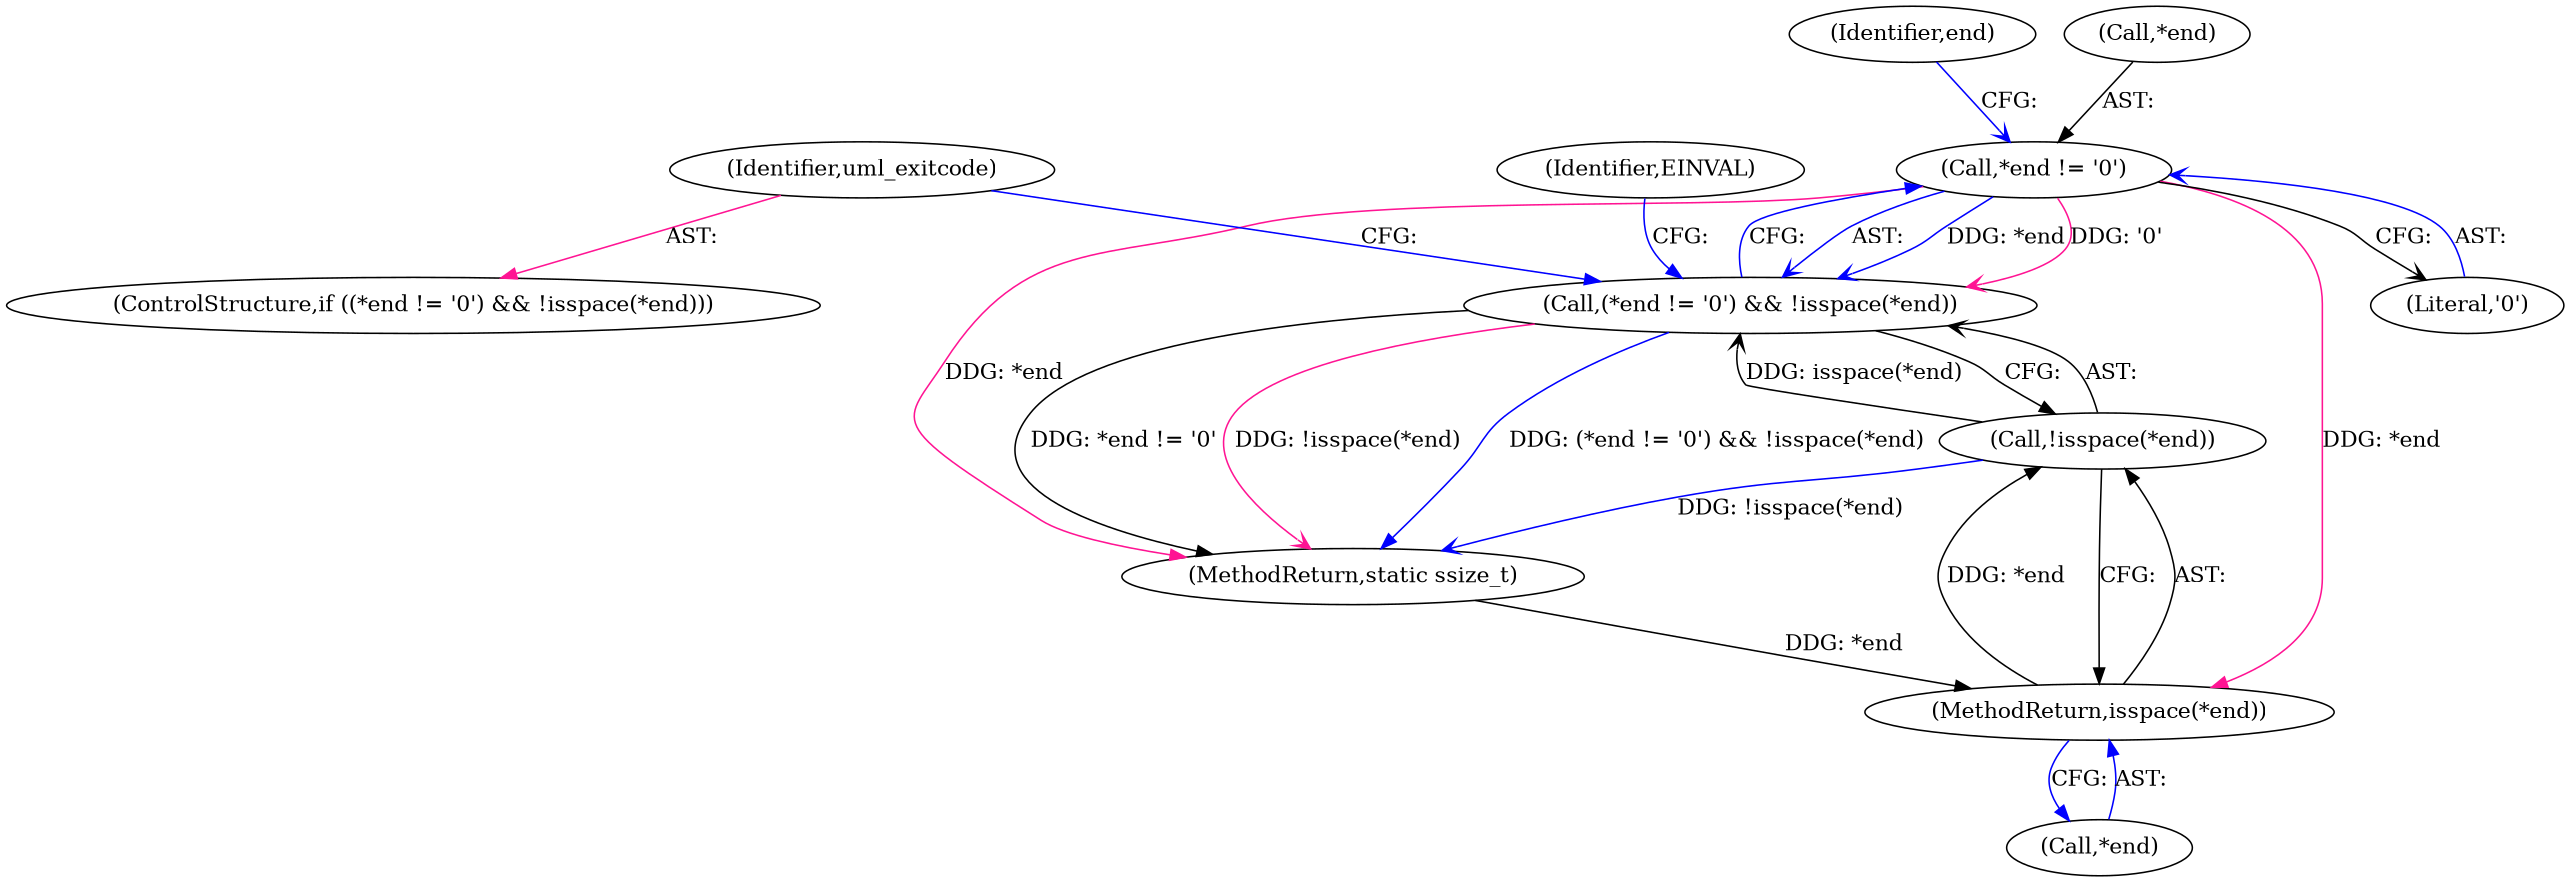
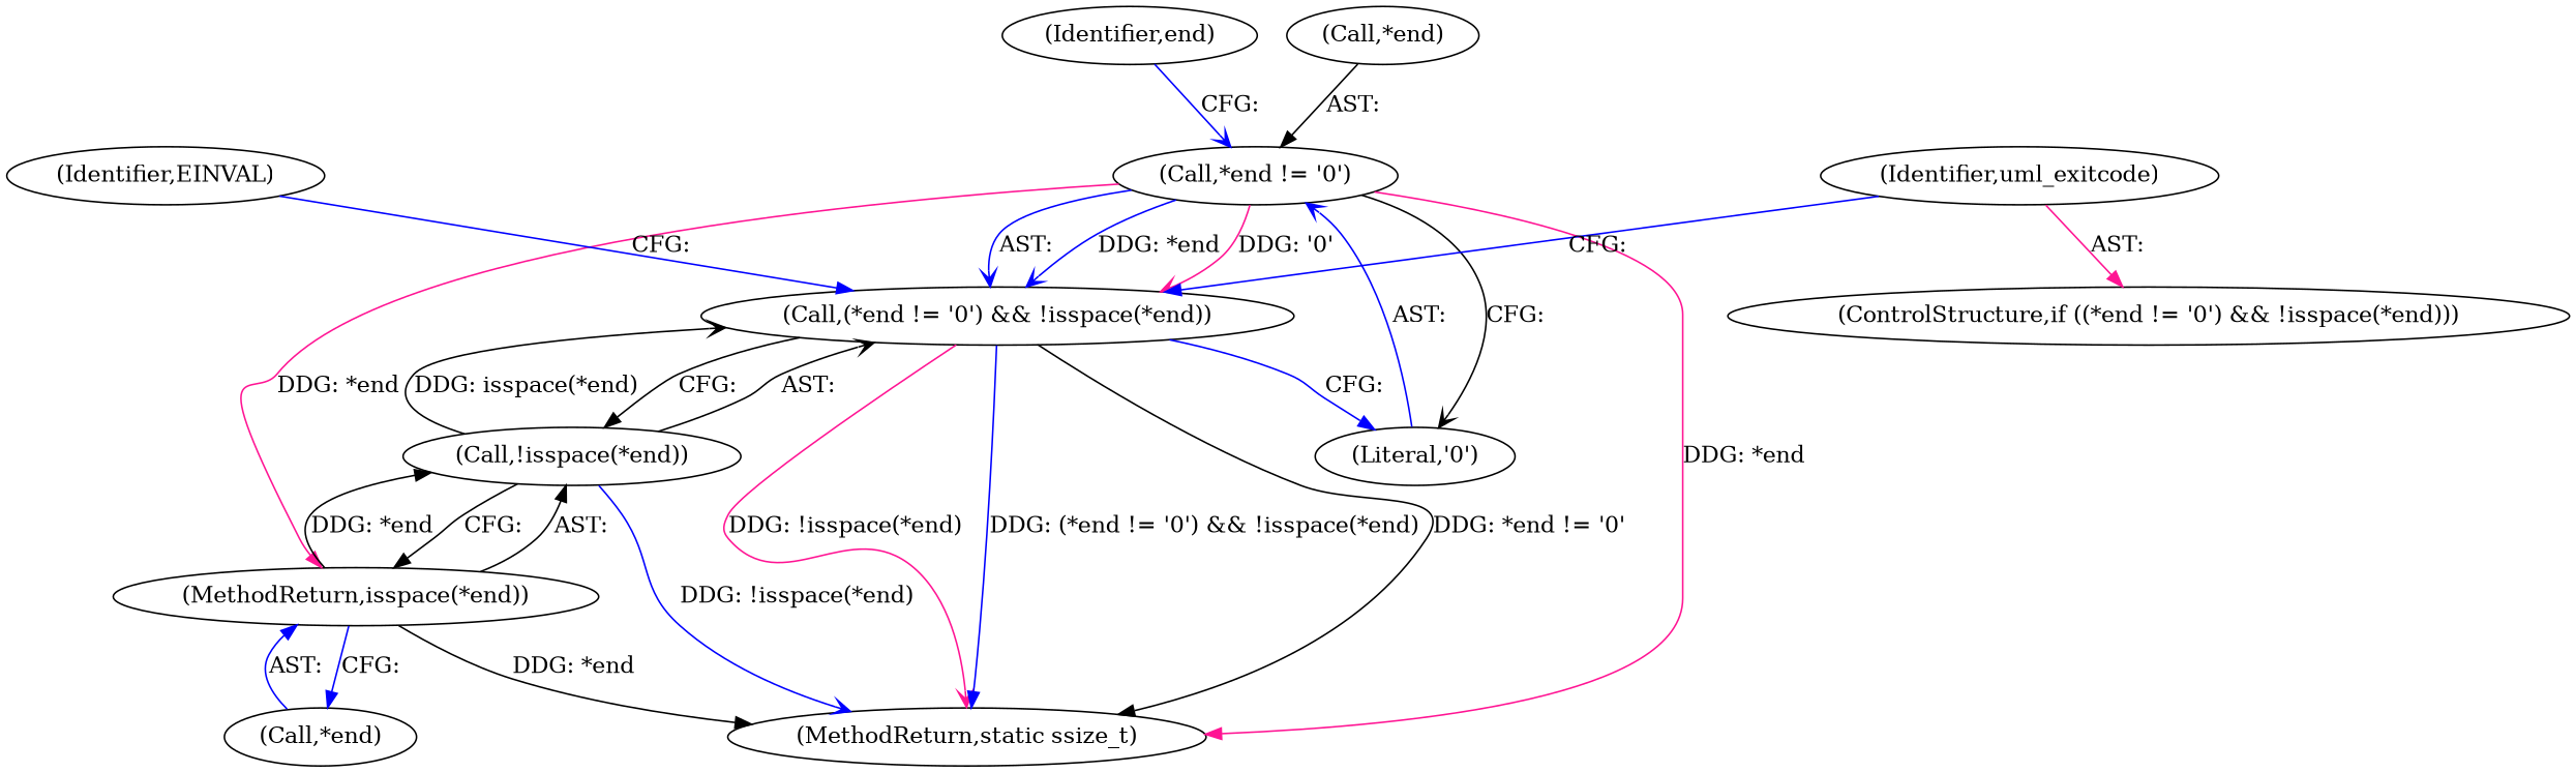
  digraph {
    edge [arrowhead=normal color=blue]
    n1 [label="(Call,*end != '\0')"]
    n2 [label="(Call,(*end != '\0') && !isspace(*end))"]
    n3 [label="(MethodReturn,isspace(*end))"]
    n4 [label="(MethodReturn,static ssize_t)"]
    n5 [label="(Literal,'\0')"]
    n6 [label="(Call,!isspace(*end))"]
    n7 [label="(Call,*end)"]
    n8 [label="(ControlStructure,if ((*end != '\0') && !isspace(*end)))"]
    n9 [label="(Identifier,uml_exitcode)"]
    n10 [label="(Identifier,end)"]
    n11 [label="(Identifier,EINVAL)"]
    n12 [label="(Call,*end)"]
    n1 -> n2 [arrowhead=vee label="AST: "]
    n1 -> n2 [arrowhead=vee label="DDG: *end"]
    n1 -> n2 [arrowhead=vee color=deeppink label="DDG: '\0'"]
    n1 -> n3 [color=deeppink label="DDG: *end"]
    n1 -> n4 [color=deeppink label="DDG: *end"]
    n1 -> n5 [arrowhead=vee color=black label="CFG: "]
-   n2 -> n1 [label="CFG: "]
+   n2 -> n5 [label="CFG: "]
    n2 -> n4 [arrowhead=vee color=deeppink label="DDG: !isspace(*end)"]
    n2 -> n4 [label="DDG: (*end != '\0') && !isspace(*end)"]
    n2 -> n4 [color=black label="DDG: *end != '\0'"]
    n2 -> n6 [color=black label="CFG: "]
-   n4 -> n3 [color=black label="DDG: *end"]
+   n3 -> n4 [color=black label="DDG: *end"]
    n3 -> n6 [color=black label="AST: "]
    n3 -> n6 [color=black label="DDG: *end"]
    n3 -> n7 [label="CFG: "]
    n5 -> n1 [arrowhead=vee label="AST: "]
    n6 -> n2 [arrowhead=vee color=black label="AST: "]
    n6 -> n2 [arrowhead=vee color=black label="DDG: isspace(*end)"]
    n6 -> n3 [color=black label="CFG: "]
    n6 -> n4 [arrowhead=vee label="DDG: !isspace(*end)"]
    n7 -> n3 [label="AST: "]
    n9 -> n2 [label="CFG: "]
    n9 -> n8 [color=deeppink label="AST: "]
    n10 -> n1 [arrowhead=vee label="CFG: "]
    n11 -> n2 [label="CFG: "]
    n12 -> n1 [color=black label="AST: "]
  }
